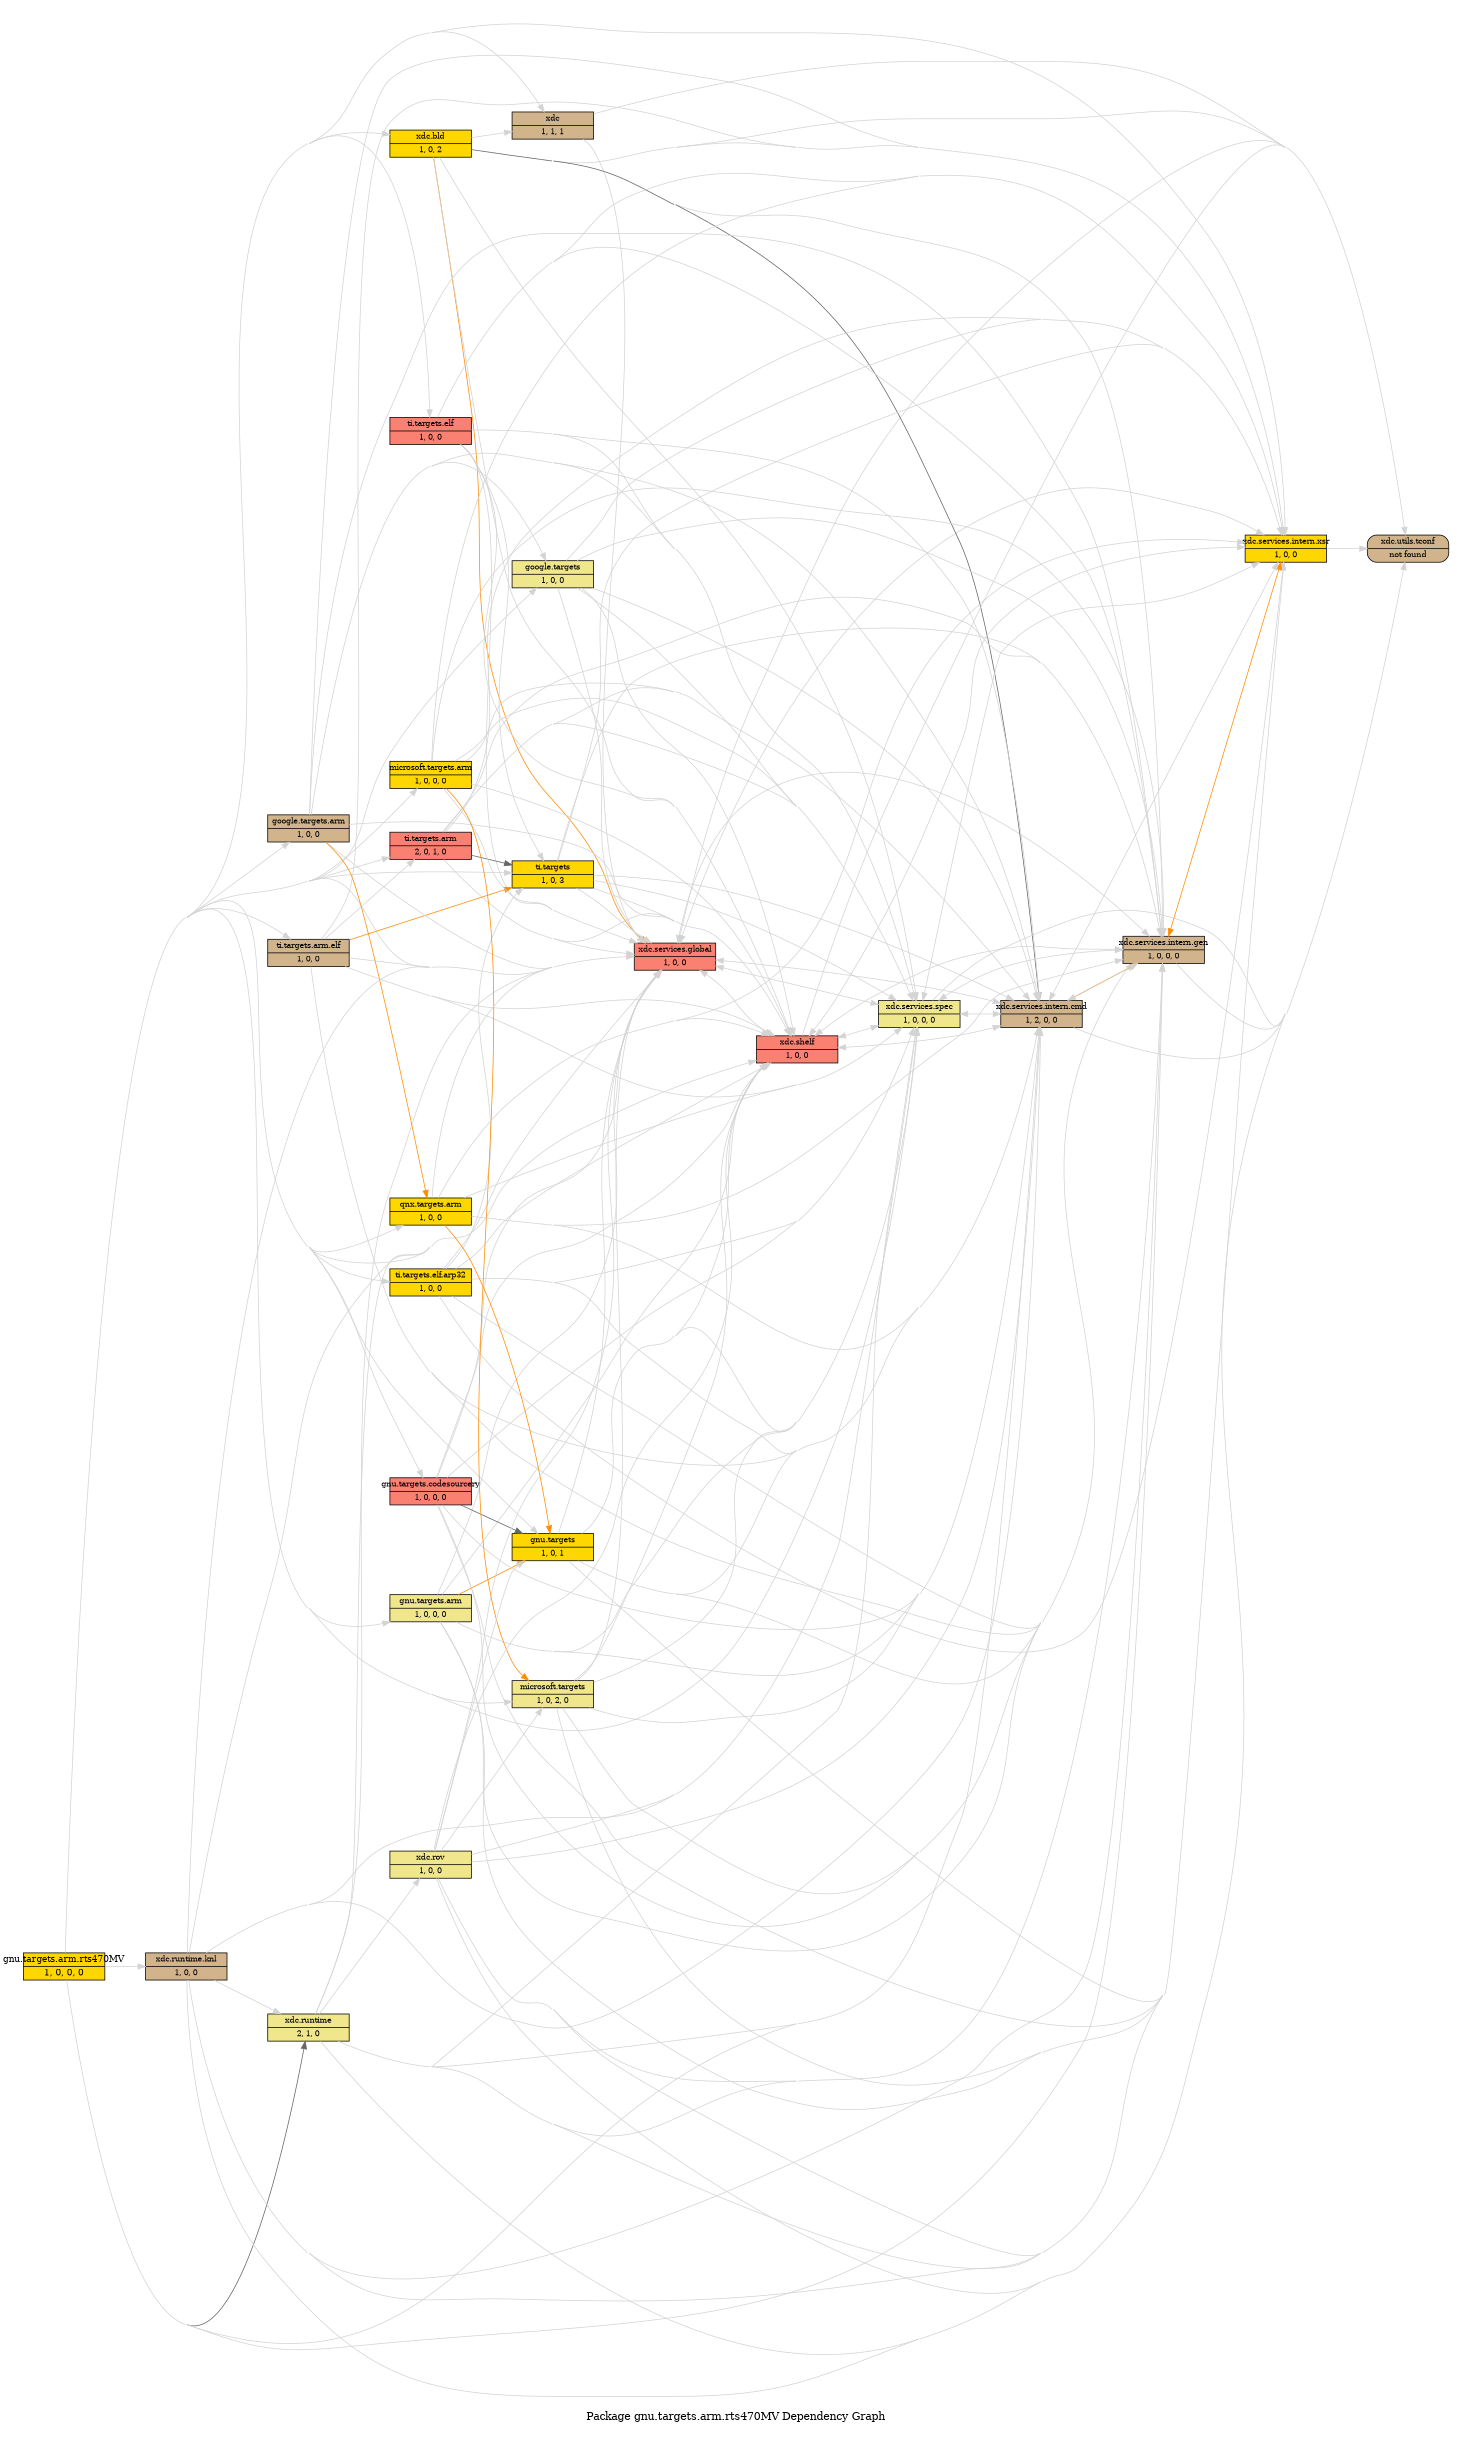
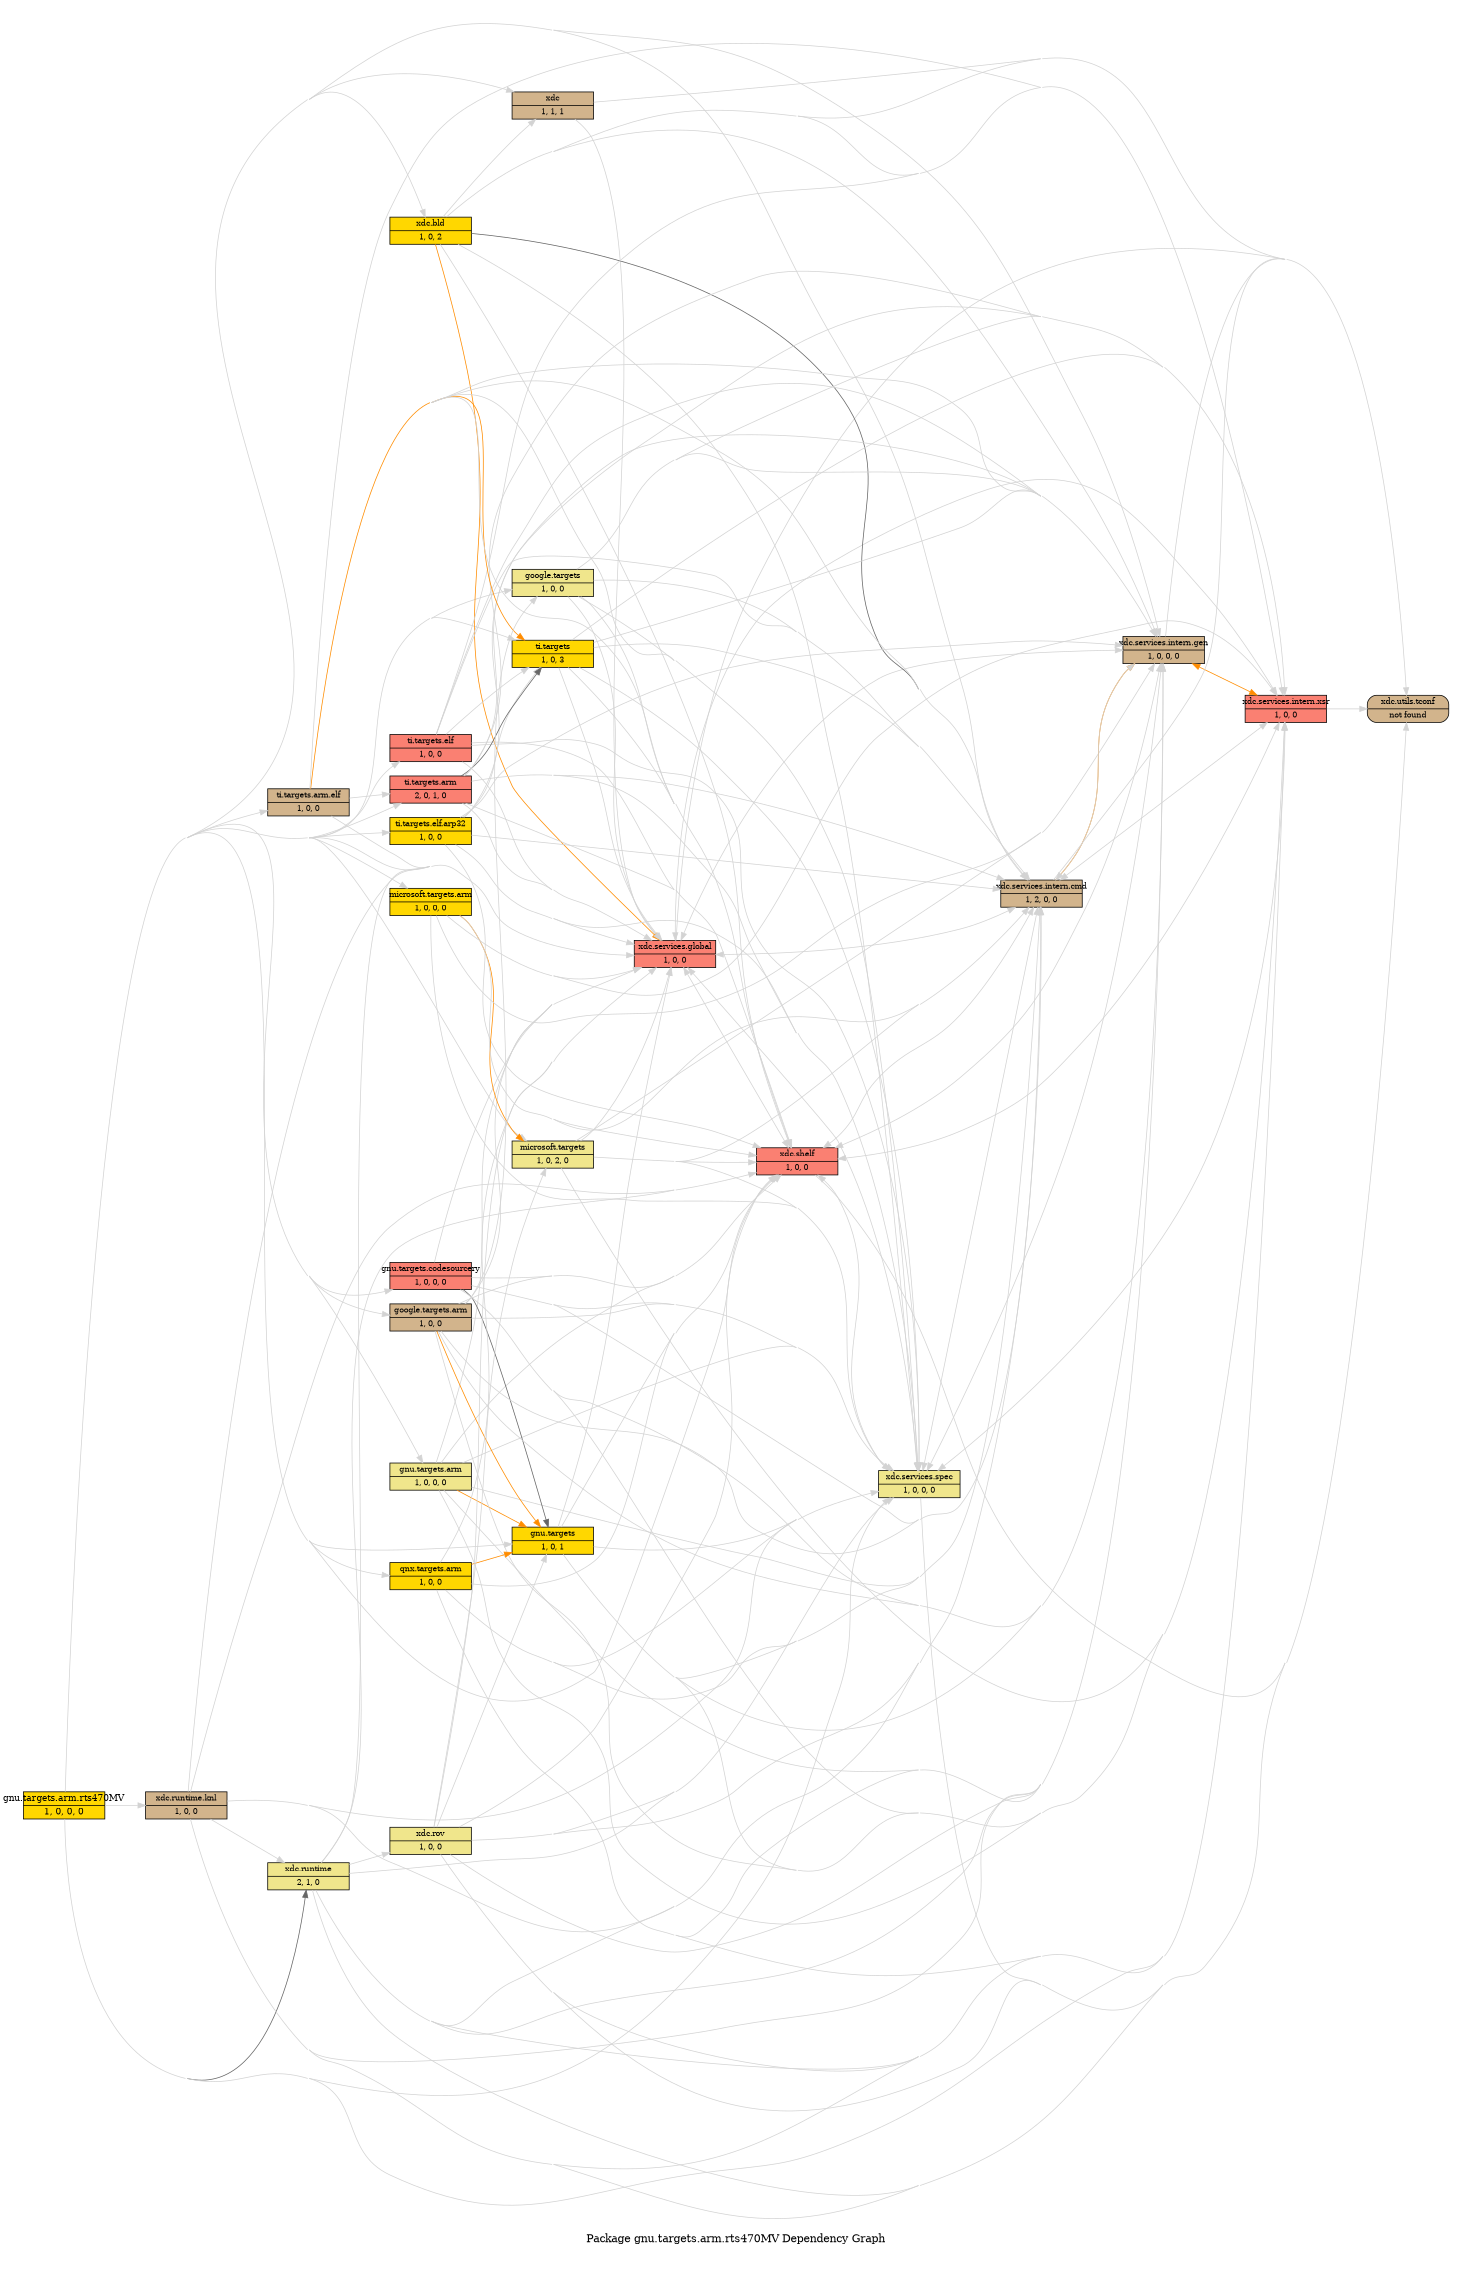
  digraph {
    concentrate=true
    label="\nPackage gnu.targets.arm.rts470MV Dependency Graph"
    rankdir=LR
    ranksep=.75
    node [color=black fillcolor=gold fixedsize=true font=Helvetica fontsize=10 shape=record style=filled]
    edge [color=lightgrey style=solid]
    n1 [fontsize=12 label="gnu.targets.arm.rts470MV|1, 0, 0, 0" width=1.5]
    n2 [fillcolor=khaki label="xdc.runtime|2, 1, 0" width=1.5]
    n3 [fillcolor=tan label="xdc|1, 1, 1" width=1.5]
    n4 [fillcolor=salmon label="xdc.services.global|1, 0, 0" width=1.5]
    n5 [label="xdc.bld|1, 0, 2" width=1.5]
    n6 [label="ti.targets|1, 0, 3" width=1.5]
    n7 [fillcolor=salmon label="ti.targets.elf|1, 0, 0" width=1.5]
    n8 [label="ti.targets.elf.arp32|1, 0, 0" width=1.5]
    n9 [fillcolor=salmon label="ti.targets.arm|2, 0, 1, 0" width=1.5]
    n10 [fillcolor=tan label="ti.targets.arm.elf|1, 0, 0" width=1.5]
    n11 [label="gnu.targets|1, 0, 1" width=1.5]
    n12 [fillcolor=khaki label="gnu.targets.arm|1, 0, 0, 0" width=1.5]
    n13 [fillcolor=salmon label="gnu.targets.codesourcery|1, 0, 0, 0" width=1.5]
    n14 [fillcolor=khaki label="google.targets|1, 0, 0" width=1.5]
    n15 [fillcolor=tan label="google.targets.arm|1, 0, 0" width=1.5]
    n16 [fillcolor=khaki label="microsoft.targets|1, 0, 2, 0" width=1.5]
    n17 [label="microsoft.targets.arm|1, 0, 0, 0" width=1.5]
    n18 [label="qnx.targets.arm|1, 0, 0" width=1.5]
    n19 [fillcolor=tan label="xdc.runtime.knl|1, 0, 0" width=1.5]
    n20 [fillcolor=salmon label="xdc.shelf|1, 0, 0" width=1.5]
    n21 [fillcolor=khaki label="xdc.services.spec|1, 0, 0, 0" width=1.5]
-   n22 [label="xdc.services.intern.xsr|1, 0, 0" width=1.5]
+   n22 [fillcolor=salmon label="xdc.services.intern.xsr|1, 0, 0" width=1.5]
    n23 [fillcolor=tan label="xdc.services.intern.gen|1, 0, 0, 0" width=1.5]
    n24 [fillcolor=tan label="xdc.services.intern.cmd|1, 2, 0, 0" width=1.5]
    n25 [fillcolor=tan label="xdc.utils.tconf|not found" style="rounded,filled" width=1.5]
    n26 [fillcolor=khaki label="xdc.rov|1, 0, 0" width=1.5]
    n1 -> n2 [color=gray40]
    n1 -> n2
    n1 -> n3
    n1 -> n4
    n1 -> n5
    n1 -> n6
    n1 -> n7
    n1 -> n8
    n1 -> n9
    n1 -> n10
    n1 -> n11
    n1 -> n12
    n1 -> n13
    n1 -> n14
    n1 -> n15
    n1 -> n16
    n1 -> n17
    n1 -> n18
    n1 -> n19
    n1 -> n20
    n1 -> n21
    n1 -> n22
    n1 -> n23
    n1 -> n24
    n2 -> n4
    n2 -> n20
    n2 -> n21
    n2 -> n22
    n2 -> n23
    n2 -> n24
    n2 -> n25
    n2 -> n26
    n3 -> n4
    n3 -> n25
    n4 -> n20
    n4 -> n21
    n4 -> n22
    n4 -> n23
    n4 -> n24
    n4 -> n25
    n5 -> n3
    n5 -> n4 [color=darkorange]
    n5 -> n4
    n5 -> n20
    n5 -> n21
    n5 -> n22
    n5 -> n23
    n5 -> n24 [color=gray40]
    n5 -> n24
    n5 -> n25
    n6 -> n4
    n6 -> n20
    n6 -> n21
    n6 -> n22
    n6 -> n23
    n6 -> n24
    n7 -> n4
    n7 -> n6
    n7 -> n20
    n7 -> n21
    n7 -> n22
    n7 -> n23
    n7 -> n24
    n8 -> n4
    n8 -> n6
    n8 -> n20
    n8 -> n21
    n8 -> n22
    n8 -> n23
    n8 -> n24
    n9 -> n4
    n9 -> n6 [color=gray40]
    n9 -> n6
    n9 -> n20
    n9 -> n21
    n9 -> n22
    n9 -> n23
    n9 -> n24
    n10 -> n4
    n10 -> n6 [color=darkorange]
    n10 -> n6
    n10 -> n9
    n10 -> n20
    n10 -> n21
    n10 -> n22
    n10 -> n23
    n10 -> n24
    n11 -> n4
    n11 -> n20
    n11 -> n21
    n11 -> n22
    n11 -> n23
    n11 -> n24
    n12 -> n4
    n12 -> n11 [color=darkorange]
    n12 -> n11
    n12 -> n20
    n12 -> n21
    n12 -> n22
    n12 -> n23
    n12 -> n24
    n13 -> n4
    n13 -> n11 [color=gray40]
    n13 -> n11
    n13 -> n20
    n13 -> n21
    n13 -> n22
    n13 -> n23
    n13 -> n24
    n14 -> n4
    n14 -> n20
    n14 -> n21
    n14 -> n22
    n14 -> n23
    n14 -> n24
    n15 -> n4
-   n15 -> n18 [color=darkorange]
+   n15 -> n11 [color=darkorange]
    n15 -> n14
    n15 -> n20
    n15 -> n21
    n15 -> n22
    n15 -> n23
    n15 -> n24
    n16 -> n4
    n16 -> n20
    n16 -> n21
    n16 -> n22
    n16 -> n23
    n16 -> n24
    n17 -> n4
    n17 -> n16 [color=darkorange]
    n17 -> n16
    n17 -> n20
    n17 -> n21
    n17 -> n22
    n17 -> n23
    n17 -> n24
    n18 -> n4
    n18 -> n11 [color=darkorange]
    n18 -> n20
    n18 -> n21
    n18 -> n22
    n18 -> n23
    n18 -> n24
    n19 -> n2
    n19 -> n4
    n19 -> n20
    n19 -> n21
    n19 -> n22
    n19 -> n23
    n19 -> n24
    n19 -> n25
    n20 -> n4
    n20 -> n21
    n20 -> n22
    n20 -> n23
    n20 -> n24
    n20 -> n25
    n21 -> n4
    n21 -> n20 [color=blue]
    n21 -> n20
    n21 -> n22
    n21 -> n23
    n21 -> n24
    n21 -> n25
    n22 -> n4 [color=blue]
    n22 -> n4
    n22 -> n20
    n22 -> n21
    n22 -> n23
    n22 -> n24
    n22 -> n25
    n23 -> n4 [color=blue]
    n23 -> n4
    n23 -> n20 [color=blue]
    n23 -> n20
    n23 -> n21 [color=blue]
    n23 -> n21
    n23 -> n22 [color=darkorange]
    n23 -> n22
    n23 -> n24
    n23 -> n25
    n24 -> n4 [color=blue]
    n24 -> n4
    n24 -> n20 [color=blue]
    n24 -> n20
    n24 -> n21 [color=blue]
    n24 -> n21
    n24 -> n22
    n24 -> n23 [color=darkorange]
    n24 -> n23
    n24 -> n25
    n26 -> n4
    n26 -> n11
    n26 -> n16
    n26 -> n20
    n26 -> n21
    n26 -> n22
    n26 -> n23
    n26 -> n24
    n26 -> n25
  }
